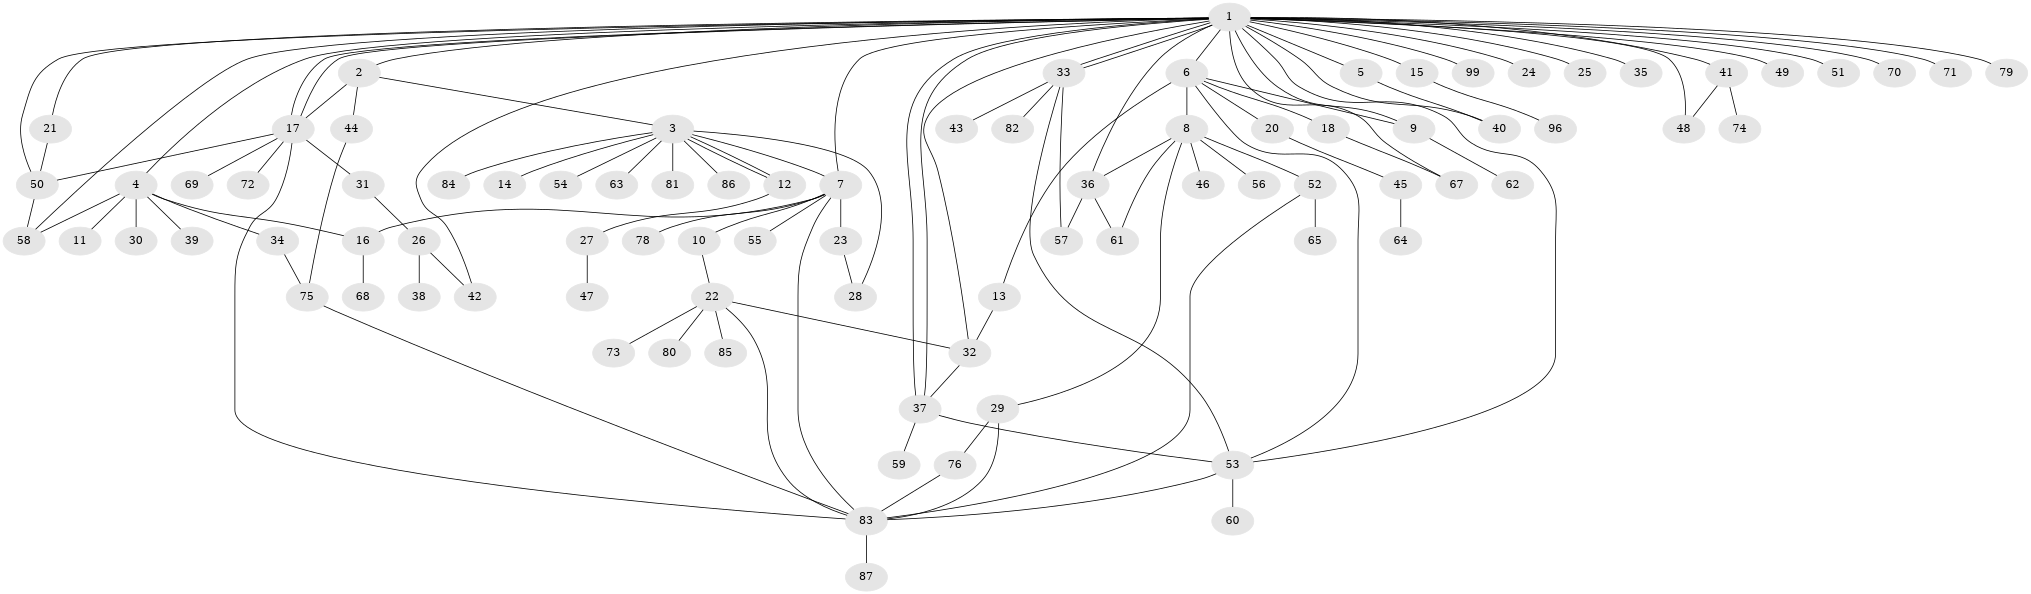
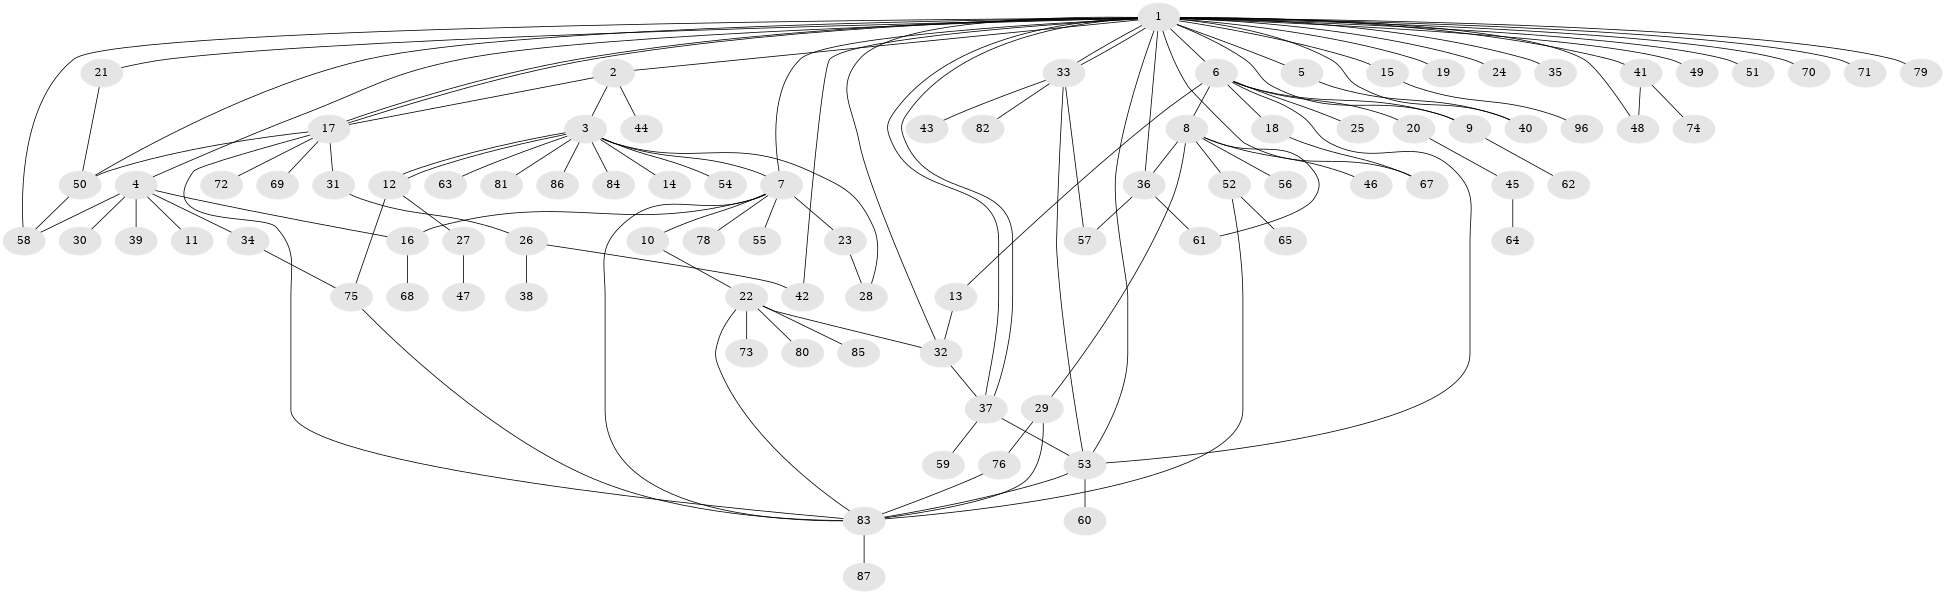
  graph {
    node [color=gray90 style=filled]
    1
    2
    4
    5
    6
    7
    9
    15
    17
-   19 [label=99]
+   19
    21
    24
    25
    32
    33
    35
    36
    37
    40
    41
    42
    48
    49
    50
    51
    53
    58
    67
    70
    71
    79
    3
    44
    11
    16
    30
    34
    39
    8
    13
    18
    20
    10
    23
    55
    78
    83
    62
    n49 [label=96]
    31
    69
    72
    43
    57
    82
    61
    59
    74
    60
    84
    12
    14
    28
    54
    63
    81
    86
    27
    75
    68
    29
    46
    52
    56
    45
    22
    87
    76
    65
    73
    80
    85
    47
    26
    64
    38
    1 -- 2
    1 -- 4
    1 -- 5
    1 -- 6
    1 -- 7
    1 -- 9
    1 -- 15
    1 -- 17
    1 -- 17
    1 -- 19
    1 -- 21
    1 -- 24
-   1 -- 25
+   6 -- 25
    1 -- 32
    1 -- 33
    1 -- 33
    1 -- 35
    1 -- 36
    1 -- 37
    1 -- 37
    1 -- 40
    1 -- 41
    1 -- 42
    1 -- 48
    1 -- 49
    1 -- 50
    1 -- 51
    1 -- 53
    1 -- 58
    1 -- 67
    1 -- 70
    1 -- 71
    1 -- 79
    2 -- 17
    2 -- 3
    2 -- 44
    4 -- 58
    4 -- 11
    4 -- 16
    4 -- 30
    4 -- 34
    4 -- 39
    5 -- 40
    6 -- 9
    6 -- 53
    6 -- 8
    6 -- 13
    6 -- 18
    6 -- 20
    7 -- 16
    7 -- 10
    7 -- 23
    7 -- 55
    7 -- 78
    7 -- 83
    9 -- 62
    15 -- n49
    17 -- 50
    17 -- 83
    17 -- 31
    17 -- 69
    17 -- 72
    21 -- 50
    32 -- 37
    33 -- 53
    33 -- 43
    33 -- 57
    33 -- 82
    36 -- 57
    36 -- 61
    37 -- 53
    37 -- 59
    41 -- 48
    41 -- 74
    50 -- 58
    53 -- 83
    53 -- 60
    3 -- 7
    3 -- 84
    3 -- 12
    3 -- 12
    3 -- 14
    3 -- 28
    3 -- 54
    3 -- 63
    3 -- 81
    3 -- 86
    16 -- 68
    34 -- 75
    8 -- 36
    8 -- 61
    8 -- 29
    8 -- 46
    8 -- 52
    8 -- 56
    13 -- 32
    18 -- 67
    20 -- 45
    10 -- 22
    23 -- 28
    83 -- 87
    31 -- 26
    12 -- 27
-   44 -- 75
+   12 -- 75
    27 -- 47
    75 -- 83
    29 -- 83
    29 -- 76
    52 -- 83
    52 -- 65
    45 -- 64
    22 -- 32
    22 -- 83
    22 -- 73
    22 -- 80
    22 -- 85
    76 -- 83
    26 -- 42
    26 -- 38
  }
